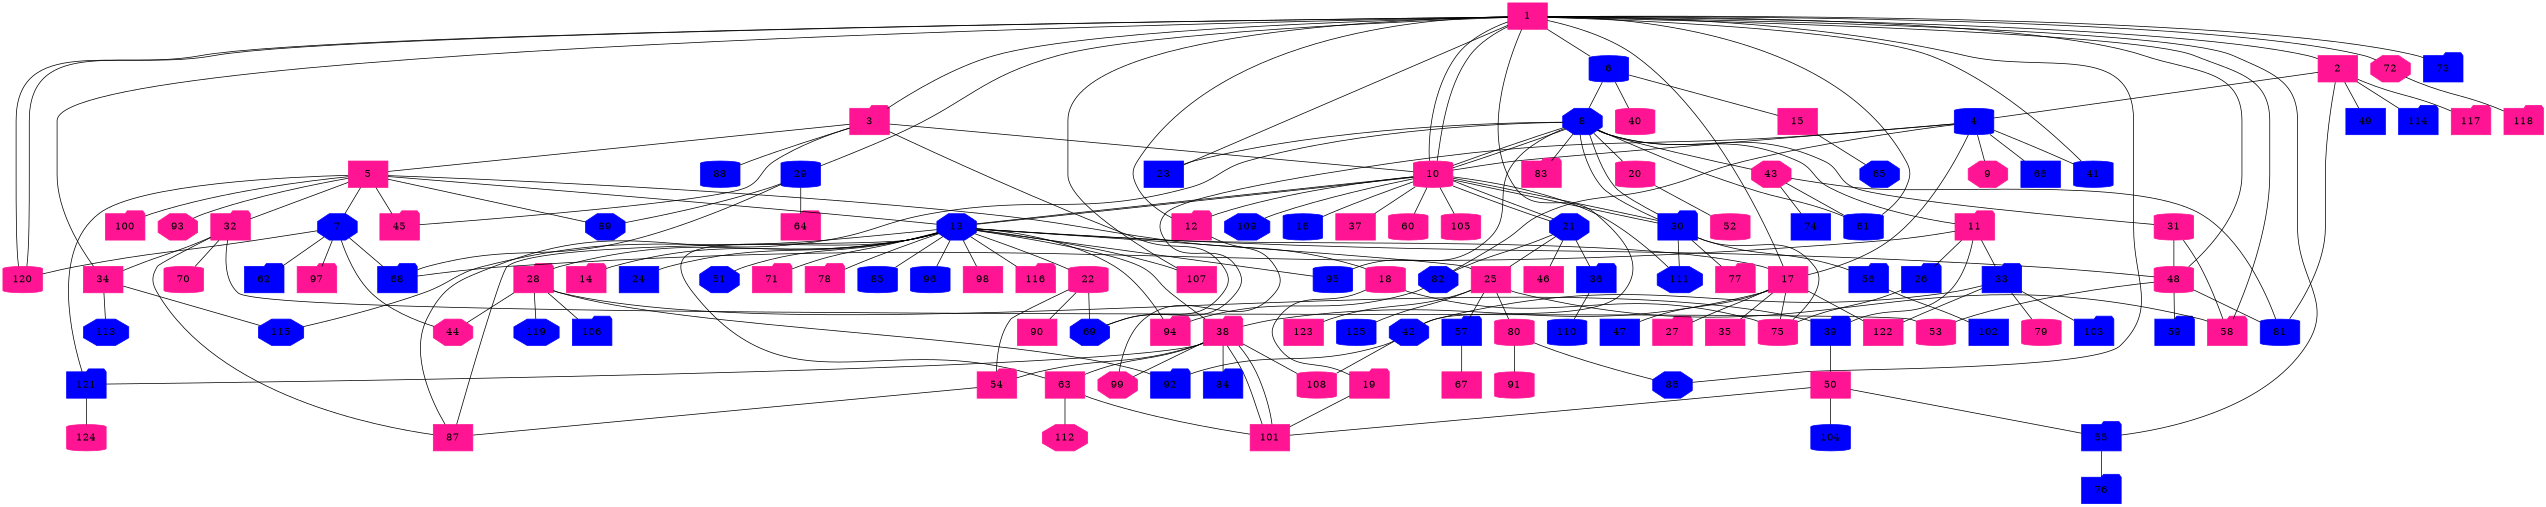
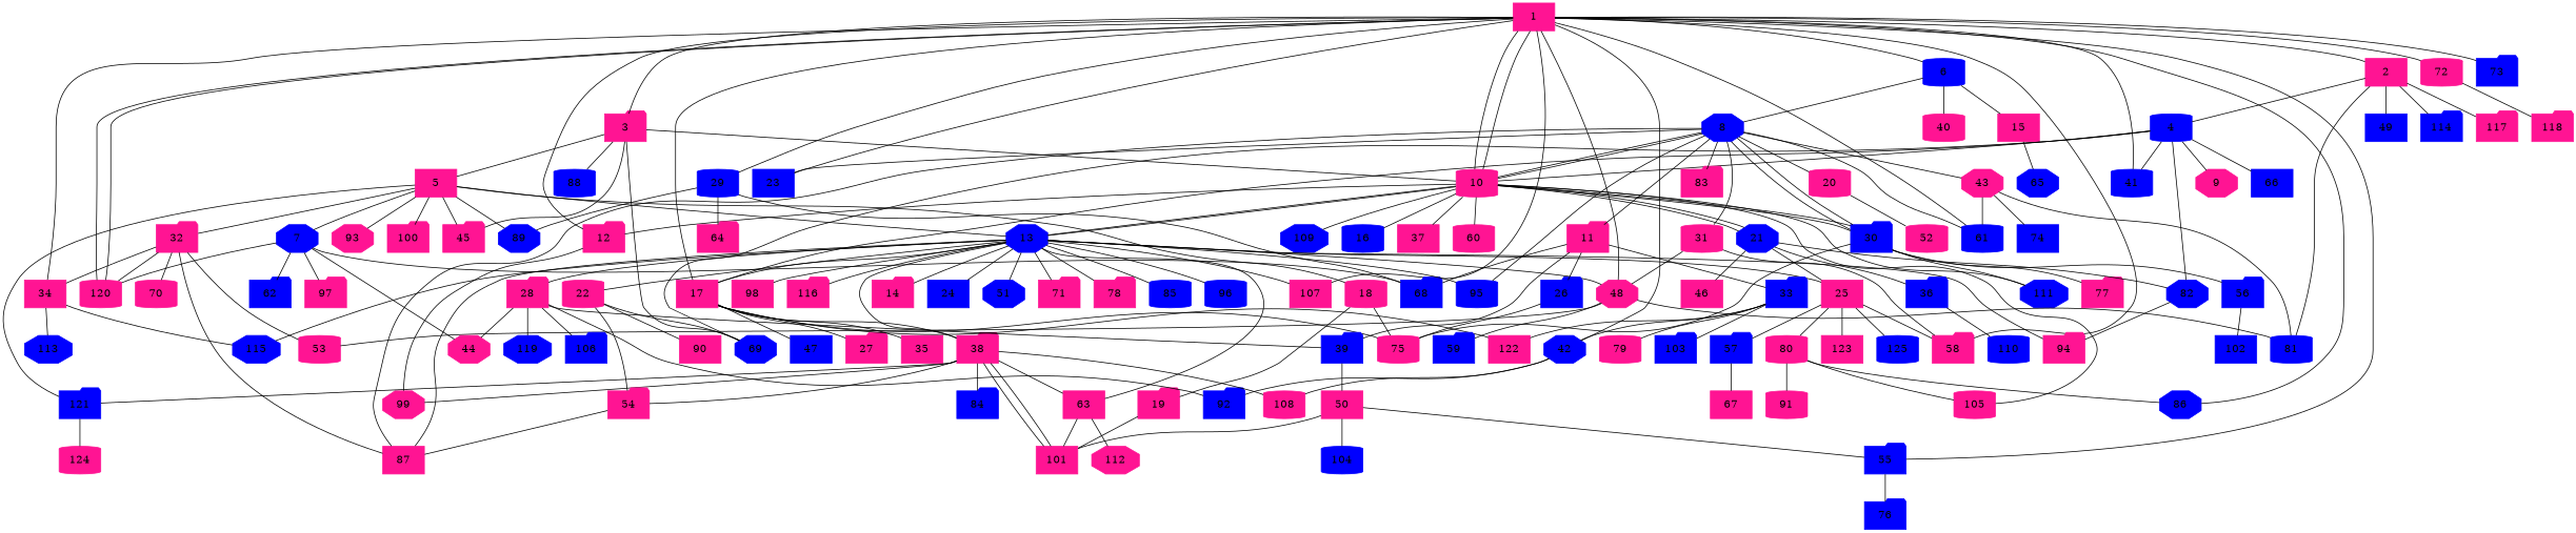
  graph {
    node [color=deeppink shape=folder style=filled]
    1 [shape=box]
    2 [shape=box]
    3
    6 [color=blue shape=cylinder]
    10 [shape=cylinder]
    12
    17 [shape=box]
    23 [color=blue shape=box]
    29 [color=blue shape=cylinder]
    34 [shape=box]
    41 [color=blue shape=cylinder]
    42 [color=blue shape=octagon]
-   48 [shape=cylinder]
+   48 [shape=octagon]
    55 [color=blue]
    58
    61 [color=blue shape=cylinder]
-   72 [shape=octagon]
+   72 [shape=cylinder]
    73 [color=blue]
    86 [color=blue shape=octagon]
    107 [shape=box]
    120 [shape=cylinder]
    4 [color=blue shape=cylinder]
    49 [color=blue shape=box]
    81 [color=blue shape=cylinder]
    114 [color=blue]
    117
    5 [shape=box]
    45
    69 [color=blue shape=octagon]
    88 [color=blue shape=cylinder]
    8 [color=blue shape=octagon]
    15 [shape=box]
    40 [shape=cylinder]
    13 [color=blue shape=octagon]
    30 [color=blue]
    16 [color=blue shape=cylinder]
    21 [color=blue shape=octagon]
    37 [shape=box]
    60 [shape=cylinder]
    105 [shape=cylinder]
    109 [color=blue shape=octagon]
    111 [color=blue shape=octagon]
    99 [shape=octagon]
    38
    27
    35 [shape=box]
    47 [color=blue shape=box]
    75 [shape=cylinder]
    122 [shape=box]
    89 [color=blue shape=octagon]
    68 [color=blue]
    64
    115 [color=blue shape=octagon]
    113 [color=blue shape=octagon]
    92 [color=blue]
    108 [shape=cylinder]
    53 [shape=cylinder]
    59 [color=blue]
    52 [shape=cylinder]
    76 [color=blue]
    118
    9 [shape=octagon]
    66 [color=blue shape=box]
    82 [color=blue shape=octagon]
    7 [color=blue shape=octagon]
    18 [shape=cylinder]
    32
    93 [shape=octagon]
    100
    121 [color=blue]
    94
    44 [shape=octagon]
    62 [color=blue]
    97
    87 [shape=box]
    95 [color=blue shape=cylinder]
    14
    22 [shape=cylinder]
    24 [color=blue shape=box]
    25 [shape=box]
    28
    51 [color=blue shape=octagon]
    63 [shape=box]
    71
    78
    85 [color=blue shape=cylinder]
    96 [color=blue shape=cylinder]
    98 [shape=box]
    116
    19
    70 [shape=cylinder]
    124 [shape=cylinder]
    11
    20 [shape=cylinder]
    31 [shape=cylinder]
    43 [shape=octagon]
    83
    65 [color=blue shape=octagon]
    26 [color=blue]
    33 [color=blue]
    39 [color=blue]
    56 [color=blue]
    77
    74 [color=blue shape=box]
    36 [color=blue]
    46 [shape=box]
    79 [shape=cylinder]
    103 [color=blue]
    50 [shape=box]
    54
    90 [shape=box]
    57 [color=blue]
    80 [shape=cylinder]
    123 [shape=box]
    125 [color=blue shape=cylinder]
    106 [color=blue]
    119 [color=blue shape=octagon]
    101 [shape=box]
    84 [color=blue]
    112 [shape=octagon]
    110 [color=blue shape=cylinder]
    67 [shape=box]
    91 [shape=cylinder]
    102 [color=blue shape=box]
    104 [color=blue shape=cylinder]
    1 -- 2
    1 -- 3
    1 -- 6
    1 -- 10
    1 -- 10
    1 -- 12
    1 -- 17
    1 -- 23
    1 -- 29
    1 -- 34
    1 -- 41
    1 -- 42
    1 -- 48
    1 -- 55
    1 -- 58
    1 -- 61
    1 -- 72
    1 -- 73
    1 -- 86
    1 -- 107
    1 -- 120
    1 -- 120
    2 -- 4
    2 -- 49
    2 -- 81
    2 -- 114
    2 -- 117
    3 -- 10
    3 -- 5
    3 -- 45
    3 -- 69
    3 -- 88
    6 -- 8
    6 -- 15
    6 -- 40
    10 -- 12
    10 -- 13
    10 -- 13
    10 -- 30
    10 -- 30
    10 -- 16
    10 -- 21
    10 -- 21
    10 -- 37
    10 -- 60
    10 -- 105
    10 -- 109
    10 -- 111
    12 -- 99
    17 -- 38
    17 -- 27
    17 -- 35
    17 -- 47
    17 -- 75
    17 -- 122
    29 -- 89
    29 -- 68
    29 -- 64
    34 -- 115
    34 -- 113
    42 -- 92
    42 -- 108
    48 -- 81
    48 -- 53
    48 -- 59
    55 -- 76
    72 -- 118
    4 -- 10
    4 -- 17
    4 -- 41
    4 -- 69
    4 -- 9
    4 -- 66
    4 -- 82
    5 -- 45
    5 -- 13
    5 -- 89
    5 -- 7
    5 -- 18
    5 -- 32
    5 -- 93
    5 -- 100
    5 -- 121
    8 -- 10
    8 -- 10
    8 -- 23
    8 -- 61
    8 -- 30
    8 -- 30
    8 -- 87
    8 -- 95
    8 -- 11
    8 -- 20
    8 -- 31
    8 -- 43
    8 -- 83
    15 -- 65
    13 -- 17
    13 -- 48
    13 -- 107
    13 -- 38
    13 -- 115
    13 -- 94
    13 -- 87
    13 -- 95
    13 -- 14
    13 -- 22
    13 -- 24
    13 -- 25
    13 -- 28
    13 -- 51
    13 -- 63
    13 -- 71
    13 -- 78
    13 -- 85
    13 -- 96
    13 -- 98
    13 -- 116
    30 -- 111
    30 -- 75
    30 -- 56
    30 -- 77
    21 -- 82
    21 -- 25
    21 -- 36
    21 -- 46
    38 -- 99
    38 -- 108
    38 -- 121
    38 -- 63
    38 -- 54
    38 -- 101
    38 -- 101
    38 -- 84
    82 -- 94
    7 -- 120
    7 -- 68
    7 -- 44
    7 -- 62
    7 -- 97
    18 -- 75
    18 -- 19
    32 -- 34
+   32 -- 120
    32 -- 53
    32 -- 87
    32 -- 70
    121 -- 124
    22 -- 69
    22 -- 54
    22 -- 90
    25 -- 58
    25 -- 57
    25 -- 80
    25 -- 123
    25 -- 125
    28 -- 92
    28 -- 44
    28 -- 39
    28 -- 106
    28 -- 119
    63 -- 101
    63 -- 112
    19 -- 101
    11 -- 68
    11 -- 26
    11 -- 33
    11 -- 39
    20 -- 52
    31 -- 48
    31 -- 58
    43 -- 61
    43 -- 81
    43 -- 74
    26 -- 75
    33 -- 42
    33 -- 122
    33 -- 79
    33 -- 103
    39 -- 50
    56 -- 102
    36 -- 110
    50 -- 55
    50 -- 101
    50 -- 104
    54 -- 87
    57 -- 67
    80 -- 86
+   80 -- 105
    80 -- 91
  }
